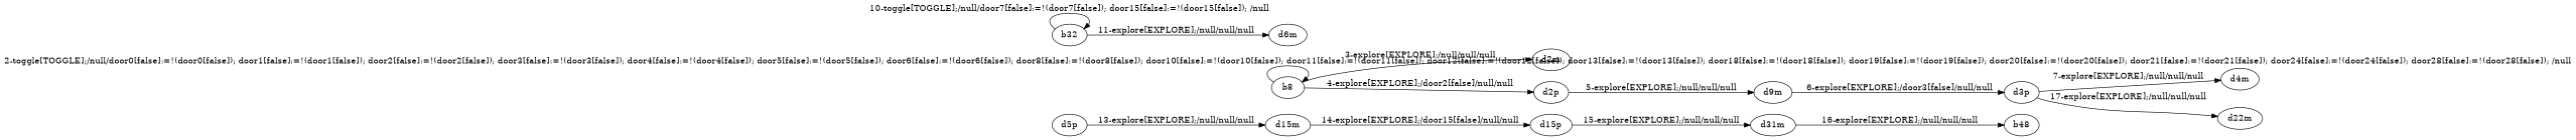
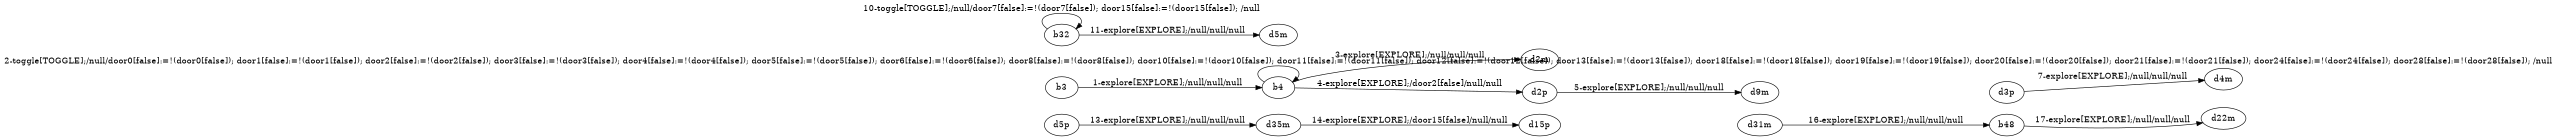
  digraph {
    rankdir=LR
-   b4 [label=b8]
+   b3
+   b4
    d2m
    d2p
    n5 [label=d9m]
    d3p
    d4m
    b32
-   d5m [label=d6m]
+   d5m
    d5p
-   d15m
+   d15m [label=d35m]
    d15p
    d31m
    b48
    d22m
+   b3 -> b4 [label="1-explore[EXPLORE];/null/null/null"]
    b4 -> b4 [label="2-toggle[TOGGLE];/null/door0[false]:=!(door0[false]); door1[false]:=!(door1[false]); door2[false]:=!(door2[false]); door3[false]:=!(door3[false]); door4[false]:=!(door4[false]); door5[false]:=!(door5[false]); door6[false]:=!(door6[false]); door8[false]:=!(door8[false]); door10[false]:=!(door10[false]); door11[false]:=!(door11[false]); door12[false]:=!(door12[false]); door13[false]:=!(door13[false]); door18[false]:=!(door18[false]); door19[false]:=!(door19[false]); door20[false]:=!(door20[false]); door21[false]:=!(door21[false]); door24[false]:=!(door24[false]); door28[false]:=!(door28[false]); /null"]
    b4 -> d2m [label="3-explore[EXPLORE];/null/null/null"]
    b4 -> d2p [label="4-explore[EXPLORE];/door2[false]/null/null"]
    d2p -> n5 [label="5-explore[EXPLORE];/null/null/null"]
-   n5 -> d3p [label="6-explore[EXPLORE];/door3[false]/null/null"]
    d3p -> d4m [label="7-explore[EXPLORE];/null/null/null"]
    b32 -> b32 [label="10-toggle[TOGGLE];/null/door7[false]:=!(door7[false]); door15[false]:=!(door15[false]); /null"]
    b32 -> d5m [label="11-explore[EXPLORE];/null/null/null"]
    d5p -> d15m [label="13-explore[EXPLORE];/null/null/null"]
    d15m -> d15p [label="14-explore[EXPLORE];/door15[false]/null/null"]
-   d15p -> d31m [label="15-explore[EXPLORE];/null/null/null"]
    d31m -> b48 [label="16-explore[EXPLORE];/null/null/null"]
-   d3p -> d22m [label="17-explore[EXPLORE];/null/null/null"]
+   b48 -> d22m [label="17-explore[EXPLORE];/null/null/null"]
  }
